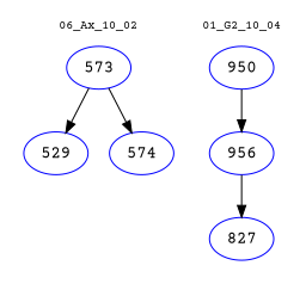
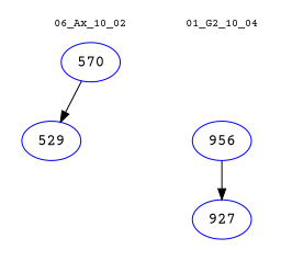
  digraph {
    fontname="Courier Prime"
    node [color=blue fontname="Courier Prime"]
    edge [color=black fontname="Courier Prime"]
-   n1 [label=573]
+   n1 [label=570]
    n2 [label=529]
-   n3 [label=574]
-   n4 [label=950]
-   n5 [label=827]
+   n5 [label=927]
    n6 [label=956]
    subgraph cluster_1 {
      color=white
      fontsize=10
      label="06_Ax_10_02"
      n1
      n2
-     n3
    }
    subgraph cluster_2 {
      color=white
      fontsize=10
      label="01_G2_10_04"
-     n4
      n5
      n6
    }
    n1 -> n2
-   n1 -> n3
-   n4 -> n6
    n6 -> n5
  }
